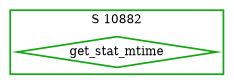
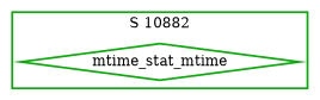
  digraph {
-   n1 [color="#10A810" label=get_stat_mtime shape=diamond style=bold]
+   n1 [color="#10A810" label=mtime_stat_mtime shape=diamond style=bold]
    subgraph cluster_1 {
      color="#10A810"
      label="S 10882"
      style=bold
      n1
    }
  }
